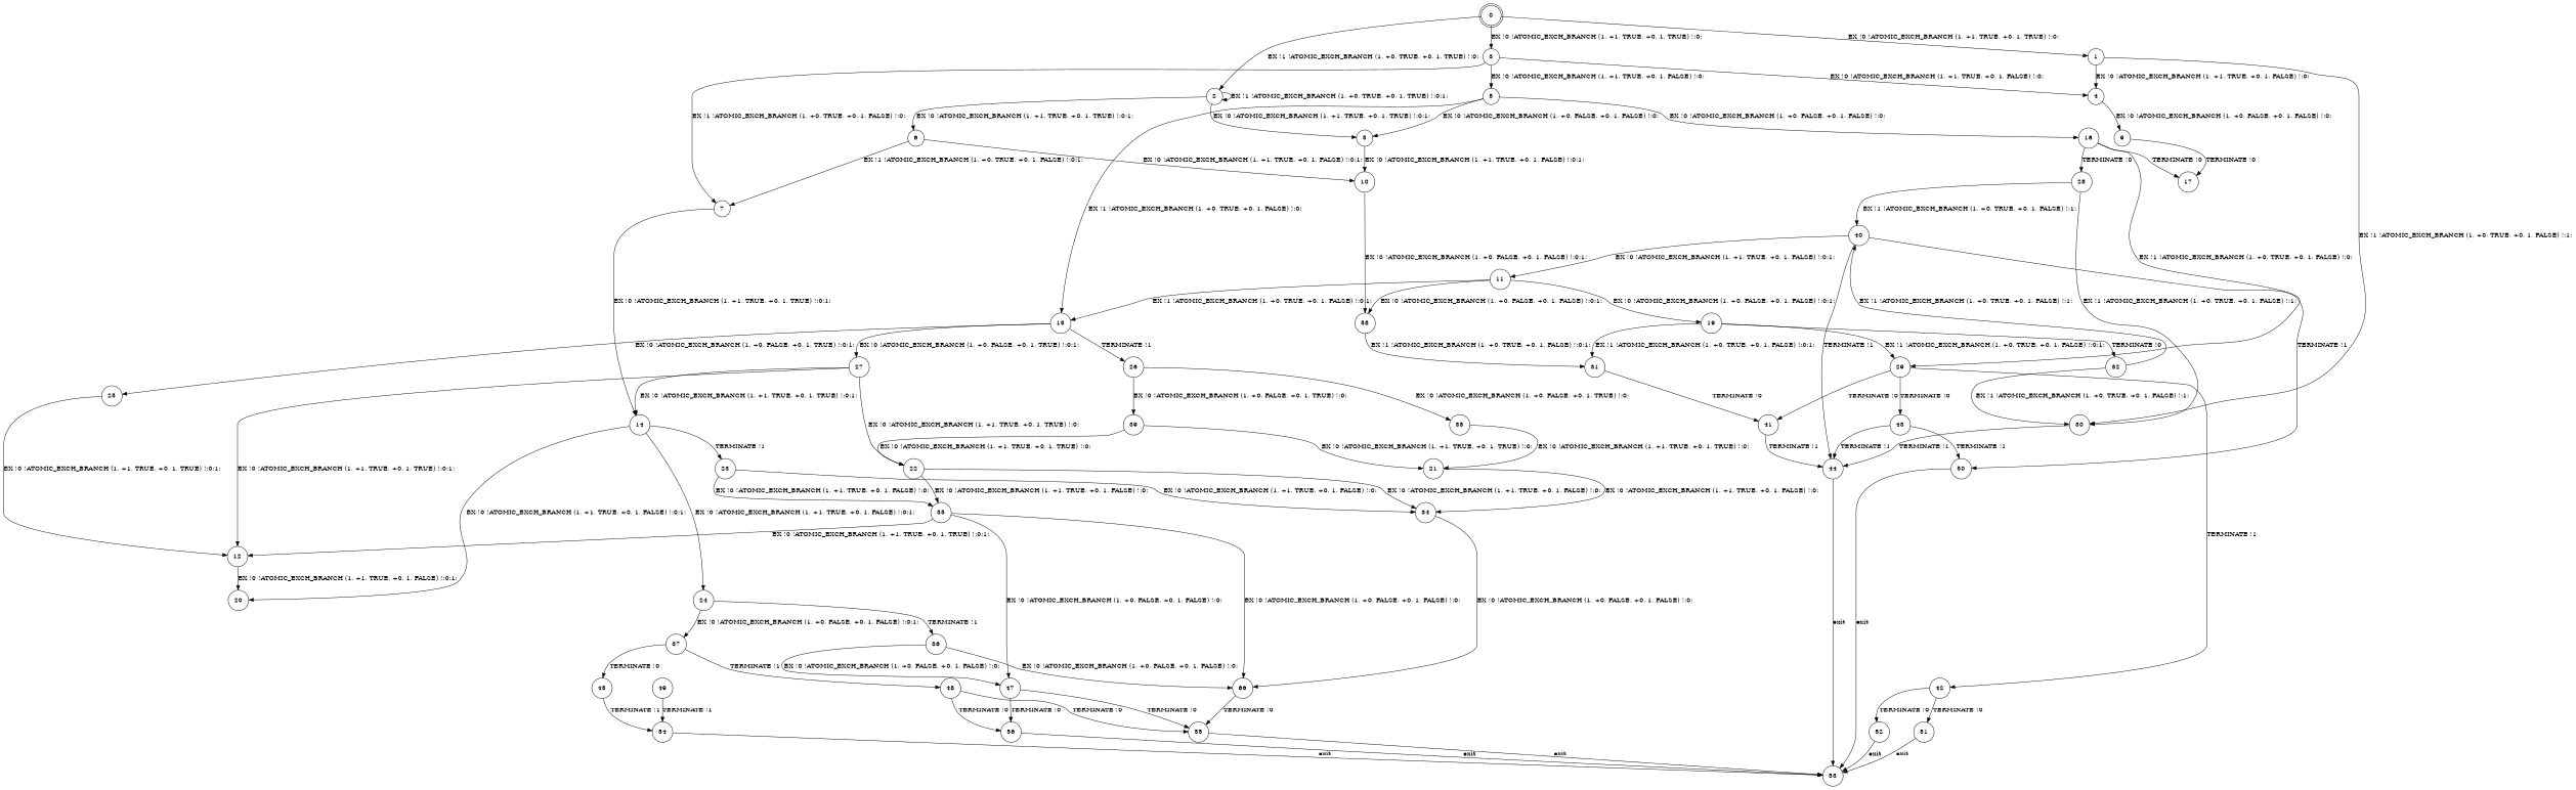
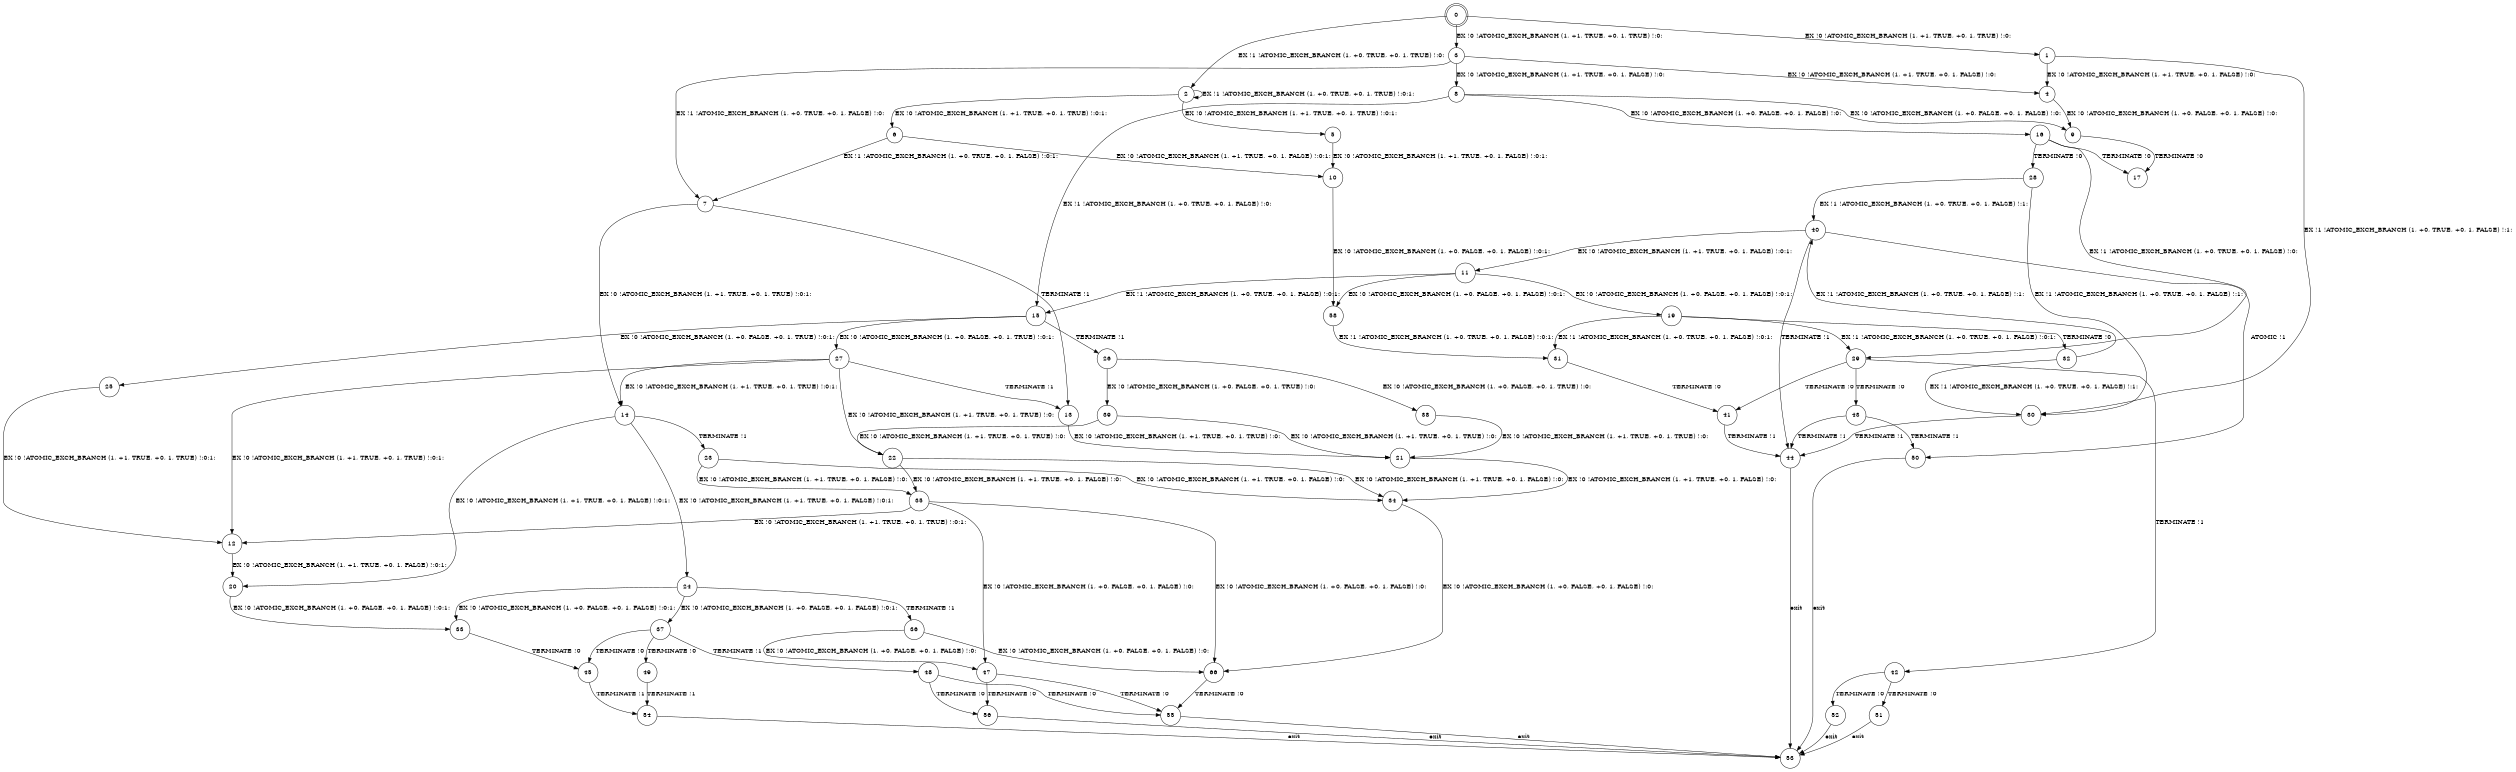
  digraph {
    node [shape=circle]
    0 [peripheries=2]
    1
    2
    3
    4
    30
    5
    6
    7
    8
    9
    10
+   13
    14
    15
    16
    17
    n18 [label=58]
    11
    19
    12
    20
    21
    23
    24
    25
    26
    27
    28
    29
    31
    32
+   33
    34
    22
    35
    36
    37
    38
    39
    40
    41
    42
    43
    44
    45
    n47 [label=66]
    47
    48
    49
    50
    51
    52
    53
    54
    55
    56
    0 -> 1 [label="EX !0 !ATOMIC_EXCH_BRANCH (1, +1, TRUE, +0, 1, TRUE) !:0:"]
    0 -> 2 [label="EX !1 !ATOMIC_EXCH_BRANCH (1, +0, TRUE, +0, 1, TRUE) !:0:"]
    0 -> 3 [label="EX !0 !ATOMIC_EXCH_BRANCH (1, +1, TRUE, +0, 1, TRUE) !:0:"]
    1 -> 4 [label="EX !0 !ATOMIC_EXCH_BRANCH (1, +1, TRUE, +0, 1, FALSE) !:0:"]
    1 -> 30 [label="EX !1 !ATOMIC_EXCH_BRANCH (1, +0, TRUE, +0, 1, FALSE) !:1:"]
    2 -> 2 [label="EX !1 !ATOMIC_EXCH_BRANCH (1, +0, TRUE, +0, 1, TRUE) !:0:1:"]
    2 -> 5 [label="EX !0 !ATOMIC_EXCH_BRANCH (1, +1, TRUE, +0, 1, TRUE) !:0:1:"]
    2 -> 6 [label="EX !0 !ATOMIC_EXCH_BRANCH (1, +1, TRUE, +0, 1, TRUE) !:0:1:"]
    3 -> 4 [label="EX !0 !ATOMIC_EXCH_BRANCH (1, +1, TRUE, +0, 1, FALSE) !:0:"]
    3 -> 7 [label="EX !1 !ATOMIC_EXCH_BRANCH (1, +0, TRUE, +0, 1, FALSE) !:0:"]
    3 -> 8 [label="EX !0 !ATOMIC_EXCH_BRANCH (1, +1, TRUE, +0, 1, FALSE) !:0:"]
    4 -> 9 [label="EX !0 !ATOMIC_EXCH_BRANCH (1, +0, FALSE, +0, 1, FALSE) !:0:"]
    30 -> 44 [label="TERMINATE !1"]
    5 -> 10 [label="EX !0 !ATOMIC_EXCH_BRANCH (1, +1, TRUE, +0, 1, FALSE) !:0:1:"]
    6 -> 7 [label="EX !1 !ATOMIC_EXCH_BRANCH (1, +0, TRUE, +0, 1, FALSE) !:0:1:"]
    6 -> 10 [label="EX !0 !ATOMIC_EXCH_BRANCH (1, +1, TRUE, +0, 1, FALSE) !:0:1:"]
+   7 -> 13 [label="TERMINATE !1"]
    7 -> 14 [label="EX !0 !ATOMIC_EXCH_BRANCH (1, +1, TRUE, +0, 1, TRUE) !:0:1:"]
-   8 -> 5 [label="EX !0 !ATOMIC_EXCH_BRANCH (1, +0, FALSE, +0, 1, FALSE) !:0:"]
+   8 -> 9 [label="EX !0 !ATOMIC_EXCH_BRANCH (1, +0, FALSE, +0, 1, FALSE) !:0:"]
    8 -> 15 [label="EX !1 !ATOMIC_EXCH_BRANCH (1, +0, TRUE, +0, 1, FALSE) !:0:"]
    8 -> 16 [label="EX !0 !ATOMIC_EXCH_BRANCH (1, +0, FALSE, +0, 1, FALSE) !:0:"]
    9 -> 17 [label="TERMINATE !0"]
    10 -> n18 [label="EX !0 !ATOMIC_EXCH_BRANCH (1, +0, FALSE, +0, 1, FALSE) !:0:1:"]
+   13 -> 21 [label="EX !0 !ATOMIC_EXCH_BRANCH (1, +1, TRUE, +0, 1, TRUE) !:0:"]
    14 -> 20 [label="EX !0 !ATOMIC_EXCH_BRANCH (1, +1, TRUE, +0, 1, FALSE) !:0:1:"]
    14 -> 23 [label="TERMINATE !1"]
    14 -> 24 [label="EX !0 !ATOMIC_EXCH_BRANCH (1, +1, TRUE, +0, 1, FALSE) !:0:1:"]
    15 -> 25 [label="EX !0 !ATOMIC_EXCH_BRANCH (1, +0, FALSE, +0, 1, TRUE) !:0:1:"]
    15 -> 26 [label="TERMINATE !1"]
    15 -> 27 [label="EX !0 !ATOMIC_EXCH_BRANCH (1, +0, FALSE, +0, 1, TRUE) !:0:1:"]
    16 -> 17 [label="TERMINATE !0"]
    16 -> 28 [label="TERMINATE !0"]
    16 -> 29 [label="EX !1 !ATOMIC_EXCH_BRANCH (1, +0, TRUE, +0, 1, FALSE) !:0:"]
    n18 -> 31 [label="EX !1 !ATOMIC_EXCH_BRANCH (1, +0, TRUE, +0, 1, FALSE) !:0:1:"]
    11 -> 15 [label="EX !1 !ATOMIC_EXCH_BRANCH (1, +0, TRUE, +0, 1, FALSE) !:0:1:"]
    11 -> n18 [label="EX !0 !ATOMIC_EXCH_BRANCH (1, +0, FALSE, +0, 1, FALSE) !:0:1:"]
    11 -> 19 [label="EX !0 !ATOMIC_EXCH_BRANCH (1, +0, FALSE, +0, 1, FALSE) !:0:1:"]
    19 -> 29 [label="EX !1 !ATOMIC_EXCH_BRANCH (1, +0, TRUE, +0, 1, FALSE) !:0:1:"]
    19 -> 31 [label="EX !1 !ATOMIC_EXCH_BRANCH (1, +0, TRUE, +0, 1, FALSE) !:0:1:"]
    19 -> 32 [label="TERMINATE !0"]
    12 -> 20 [label="EX !0 !ATOMIC_EXCH_BRANCH (1, +1, TRUE, +0, 1, FALSE) !:0:1:"]
+   20 -> 33 [label="EX !0 !ATOMIC_EXCH_BRANCH (1, +0, FALSE, +0, 1, FALSE) !:0:1:"]
    21 -> 34 [label="EX !0 !ATOMIC_EXCH_BRANCH (1, +1, TRUE, +0, 1, FALSE) !:0:"]
    23 -> 34 [label="EX !0 !ATOMIC_EXCH_BRANCH (1, +1, TRUE, +0, 1, FALSE) !:0:"]
    23 -> 35 [label="EX !0 !ATOMIC_EXCH_BRANCH (1, +1, TRUE, +0, 1, FALSE) !:0:"]
+   24 -> 33 [label="EX !0 !ATOMIC_EXCH_BRANCH (1, +0, FALSE, +0, 1, FALSE) !:0:1:"]
    24 -> 36 [label="TERMINATE !1"]
    24 -> 37 [label="EX !0 !ATOMIC_EXCH_BRANCH (1, +0, FALSE, +0, 1, FALSE) !:0:1:"]
    25 -> 12 [label="EX !0 !ATOMIC_EXCH_BRANCH (1, +1, TRUE, +0, 1, TRUE) !:0:1:"]
    26 -> 38 [label="EX !0 !ATOMIC_EXCH_BRANCH (1, +0, FALSE, +0, 1, TRUE) !:0:"]
    26 -> 39 [label="EX !0 !ATOMIC_EXCH_BRANCH (1, +0, FALSE, +0, 1, TRUE) !:0:"]
+   27 -> 13 [label="TERMINATE !1"]
    27 -> 14 [label="EX !0 !ATOMIC_EXCH_BRANCH (1, +1, TRUE, +0, 1, TRUE) !:0:1:"]
    27 -> 12 [label="EX !0 !ATOMIC_EXCH_BRANCH (1, +1, TRUE, +0, 1, TRUE) !:0:1:"]
    27 -> 22 [label="EX !0 !ATOMIC_EXCH_BRANCH (1, +1, TRUE, +0, 1, TRUE) !:0:"]
    28 -> 30 [label="EX !1 !ATOMIC_EXCH_BRANCH (1, +0, TRUE, +0, 1, FALSE) !:1:"]
    28 -> 40 [label="EX !1 !ATOMIC_EXCH_BRANCH (1, +0, TRUE, +0, 1, FALSE) !:1:"]
    29 -> 41 [label="TERMINATE !0"]
    29 -> 42 [label="TERMINATE !1"]
    29 -> 43 [label="TERMINATE !0"]
    31 -> 41 [label="TERMINATE !0"]
    32 -> 30 [label="EX !1 !ATOMIC_EXCH_BRANCH (1, +0, TRUE, +0, 1, FALSE) !:1:"]
    32 -> 40 [label="EX !1 !ATOMIC_EXCH_BRANCH (1, +0, TRUE, +0, 1, FALSE) !:1:"]
+   33 -> 45 [label="TERMINATE !0"]
    34 -> n47 [label="EX !0 !ATOMIC_EXCH_BRANCH (1, +0, FALSE, +0, 1, FALSE) !:0:"]
    22 -> 34 [label="EX !0 !ATOMIC_EXCH_BRANCH (1, +1, TRUE, +0, 1, FALSE) !:0:"]
    22 -> 35 [label="EX !0 !ATOMIC_EXCH_BRANCH (1, +1, TRUE, +0, 1, FALSE) !:0:"]
    35 -> 12 [label="EX !0 !ATOMIC_EXCH_BRANCH (1, +1, TRUE, +0, 1, TRUE) !:0:1:"]
    35 -> n47 [label="EX !0 !ATOMIC_EXCH_BRANCH (1, +0, FALSE, +0, 1, FALSE) !:0:"]
    35 -> 47 [label="EX !0 !ATOMIC_EXCH_BRANCH (1, +0, FALSE, +0, 1, FALSE) !:0:"]
    36 -> n47 [label="EX !0 !ATOMIC_EXCH_BRANCH (1, +0, FALSE, +0, 1, FALSE) !:0:"]
    36 -> 47 [label="EX !0 !ATOMIC_EXCH_BRANCH (1, +0, FALSE, +0, 1, FALSE) !:0:"]
    37 -> 45 [label="TERMINATE !0"]
    37 -> 48 [label="TERMINATE !1"]
+   37 -> 49 [label="TERMINATE !0"]
    38 -> 21 [label="EX !0 !ATOMIC_EXCH_BRANCH (1, +1, TRUE, +0, 1, TRUE) !:0:"]
    39 -> 21 [label="EX !0 !ATOMIC_EXCH_BRANCH (1, +1, TRUE, +0, 1, TRUE) !:0:"]
    39 -> 22 [label="EX !0 !ATOMIC_EXCH_BRANCH (1, +1, TRUE, +0, 1, TRUE) !:0:"]
    40 -> 11 [label="EX !0 !ATOMIC_EXCH_BRANCH (1, +1, TRUE, +0, 1, FALSE) !:0:1:"]
    40 -> 44 [label="TERMINATE !1"]
-   40 -> 50 [label="TERMINATE !1"]
+   40 -> 50 [label="ATOMIC !1"]
    41 -> 44 [label="TERMINATE !1"]
    42 -> 51 [label="TERMINATE !0"]
    42 -> 52 [label="TERMINATE !0"]
    43 -> 44 [label="TERMINATE !1"]
    43 -> 50 [label="TERMINATE !1"]
    44 -> 53 [label=exit]
    45 -> 54 [label="TERMINATE !1"]
    n47 -> 55 [label="TERMINATE !0"]
    47 -> 55 [label="TERMINATE !0"]
    47 -> 56 [label="TERMINATE !0"]
    48 -> 55 [label="TERMINATE !0"]
    48 -> 56 [label="TERMINATE !0"]
    49 -> 54 [label="TERMINATE !1"]
    50 -> 53 [label=exit]
    51 -> 53 [label=exit]
    52 -> 53 [label=exit]
    54 -> 53 [label=exit]
    55 -> 53 [label=exit]
    56 -> 53 [label=exit]
  }
